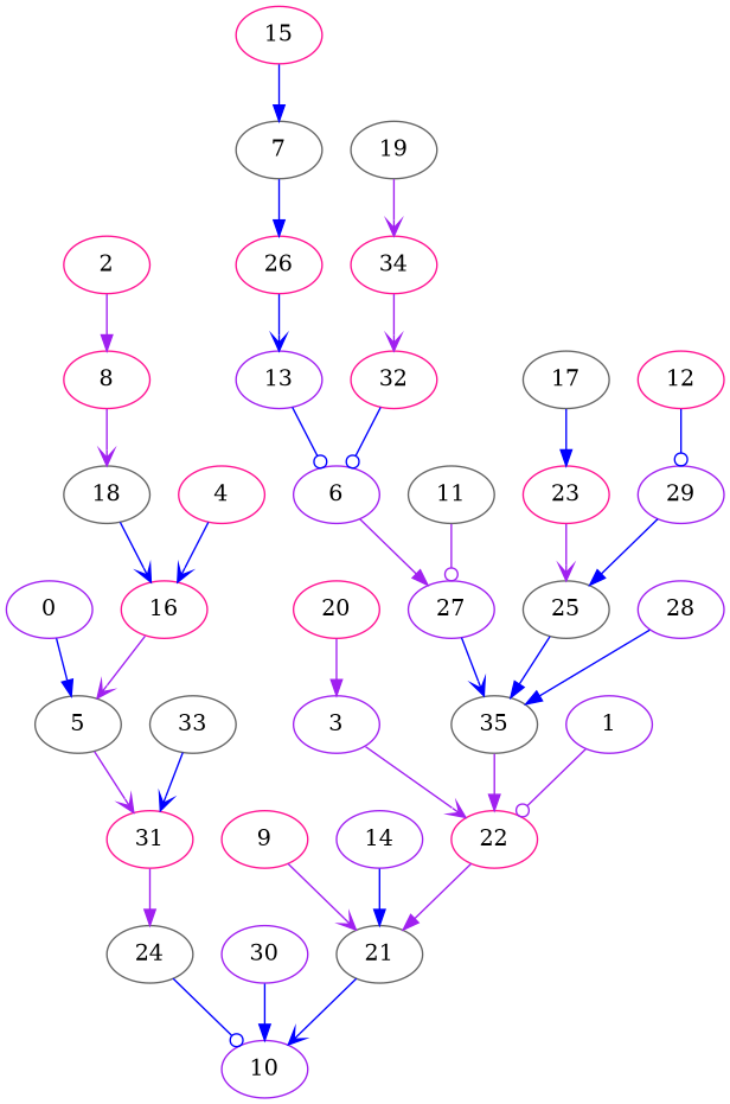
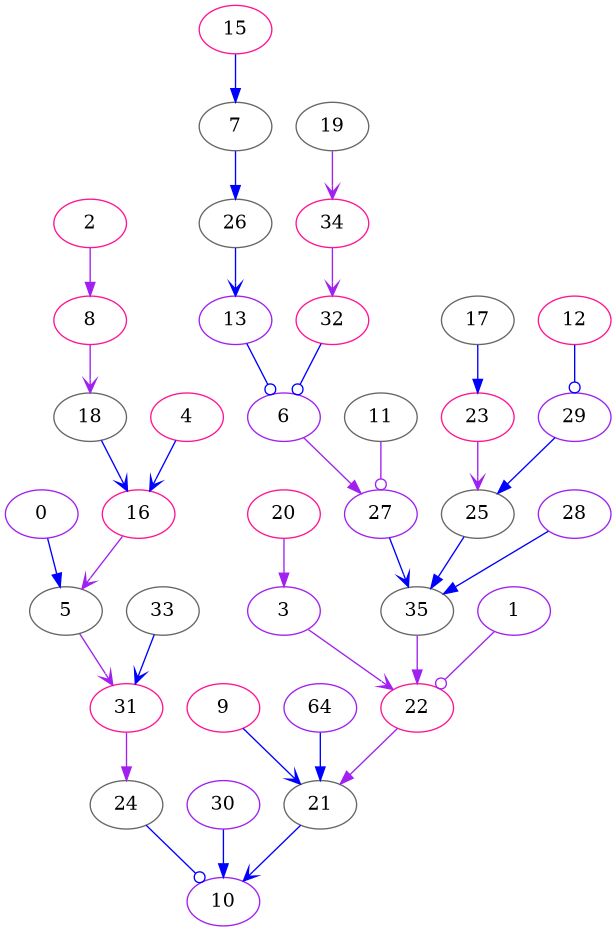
  strict digraph {
    fontname="DejaVu Serif"
    node [color=deeppink fontname="DejaVu Serif"]
    edge [arrowhead=normal color=blue fontname="DejaVu Serif"]
    22
    3 [color=purple]
    21 [color=gray40]
    10 [color=purple]
    20
    5 [color=gray40]
    31
    24 [color=gray40]
    0 [color=purple]
    16
    6 [color=purple]
    27 [color=purple]
    35 [color=gray40]
    13 [color=purple]
    32
    7 [color=gray40]
-   26
+   26 [color=gray40]
    15
    8
    18 [color=gray40]
    2
    30 [color=purple]
    4
    9
-   14 [color=purple]
+   14 [color=purple label=64]
    1 [color=purple]
    23
    25 [color=gray40]
    17 [color=gray40]
    29 [color=purple]
    11 [color=gray40]
    12
    33 [color=gray40]
    34
    19 [color=gray40]
    28 [color=purple]
    22 -> 21 [color=purple]
    3 -> 22 [arrowhead=vee color=purple]
    21 -> 10 [arrowhead=vee]
    20 -> 3 [color=purple]
    5 -> 31 [arrowhead=vee color=purple]
    31 -> 24 [color=purple]
    24 -> 10 [arrowhead=odot]
    0 -> 5
    16 -> 5 [arrowhead=vee color=purple]
    6 -> 27 [color=purple]
    27 -> 35 [arrowhead=vee]
    35 -> 22 [color=purple]
    13 -> 6 [arrowhead=odot]
    32 -> 6 [arrowhead=odot]
    7 -> 26
    26 -> 13 [arrowhead=vee]
    15 -> 7
    8 -> 18 [arrowhead=vee color=purple]
    18 -> 16 [arrowhead=vee]
    2 -> 8 [color=purple]
    30 -> 10
    4 -> 16 [arrowhead=vee]
-   9 -> 21 [arrowhead=vee color=purple]
+   9 -> 21 [arrowhead=vee]
    14 -> 21
    1 -> 22 [arrowhead=odot color=purple]
    23 -> 25 [arrowhead=vee color=purple]
    25 -> 35
    17 -> 23
    29 -> 25
    11 -> 27 [arrowhead=odot color=purple]
    12 -> 29 [arrowhead=odot]
    33 -> 31 [arrowhead=vee]
    34 -> 32 [arrowhead=vee color=purple]
    19 -> 34 [arrowhead=vee color=purple]
    28 -> 35
  }
